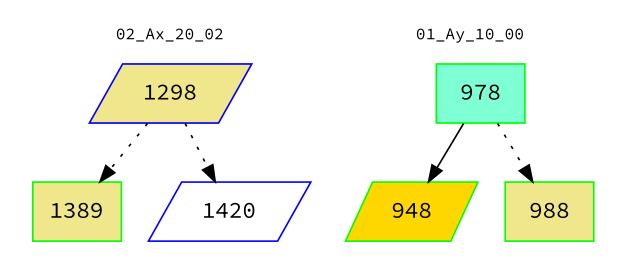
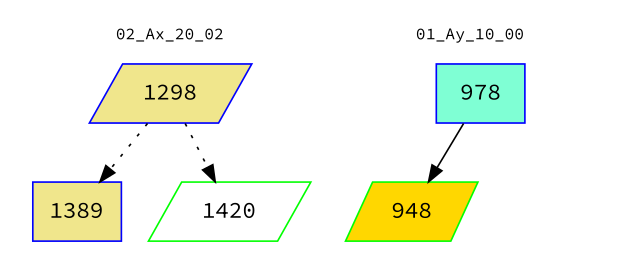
  digraph {
    fontname="Source Code Pro"
    node [color=green fillcolor=khaki fontname="Source Code Pro" shape=parallelogram style=filled]
    edge [color=black fontname="Source Code Pro" style=dotted]
    n1 [color=blue label=1298]
-   n2 [label=1389 shape=box]
-   n3 [color=blue fillcolor=white label=1420]
-   n4 [fillcolor=aquamarine label=978 shape=box]
+   n2 [color=blue label=1389 shape=box]
+   n3 [fillcolor=white label=1420]
+   n4 [color=blue fillcolor=aquamarine label=978 shape=box]
    n5 [fillcolor=gold label=948]
-   n6 [label=988 shape=box]
    subgraph cluster_1 {
      color=white
      fontsize=10
      label="02_Ax_20_02"
      n1
      n2
      n3
    }
    subgraph cluster_2 {
      color=white
      fontsize=10
      label="01_Ay_10_00"
      n4
      n5
-     n6
    }
    n1 -> n2
    n1 -> n3
    n4 -> n5 [style=solid]
-   n4 -> n6
  }
